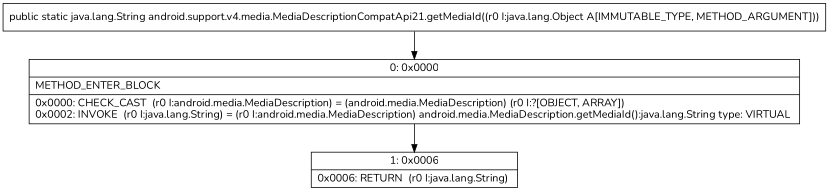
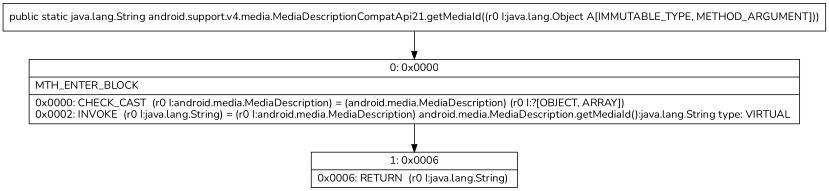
  digraph {
    fontname=Nunito
    node [shape=record fontname=Nunito]
    edge [fontname=Nunito]
-   n1 [label="{0\:\ 0x0000|METHOD_ENTER_BLOCK\l|0x0000: CHECK_CAST  (r0 I:android.media.MediaDescription) = (android.media.MediaDescription) (r0 I:?[OBJECT, ARRAY]) \l0x0002: INVOKE  (r0 I:java.lang.String) = (r0 I:android.media.MediaDescription) android.media.MediaDescription.getMediaId():java.lang.String type: VIRTUAL \l}"]
+   n1 [label="{0\:\ 0x0000|MTH_ENTER_BLOCK\l|0x0000: CHECK_CAST  (r0 I:android.media.MediaDescription) = (android.media.MediaDescription) (r0 I:?[OBJECT, ARRAY]) \l0x0002: INVOKE  (r0 I:java.lang.String) = (r0 I:android.media.MediaDescription) android.media.MediaDescription.getMediaId():java.lang.String type: VIRTUAL \l}"]
    n2 [label="{1\:\ 0x0006|0x0006: RETURN  (r0 I:java.lang.String) \l}"]
    n3 [label="{public static java.lang.String android.support.v4.media.MediaDescriptionCompatApi21.getMediaId((r0 I:java.lang.Object A[IMMUTABLE_TYPE, METHOD_ARGUMENT])) }"]
    n1 -> n2
    n3 -> n1
  }
